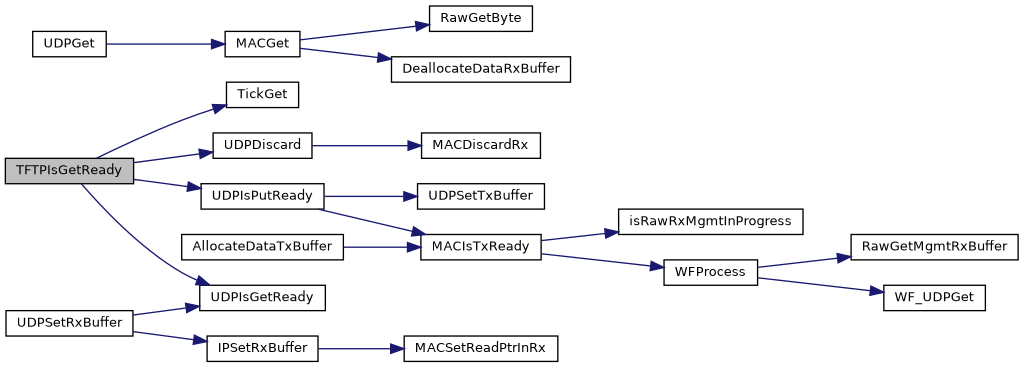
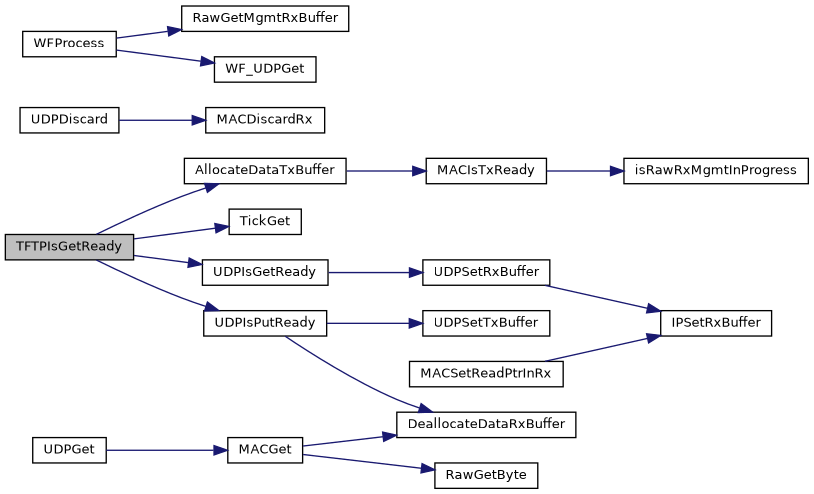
  digraph {
    rankdir=LR
    node [color=black fillcolor=white fontname=Helvetica fontsize=10 shape=record style=filled]
    edge [color=midnightblue fontname=Helvetica fontsize=10 labelfontname=Helvetica labelfontsize=10 style=solid]
    n1 [fillcolor=grey75 fontcolor=black height=0.2 label=TFTPIsGetReady width=0.4]
    n2 [height=0.2 label=TickGet width=0.4]
    n3 [height=0.2 label=UDPIsGetReady width=0.4]
    n4 [height=0.2 label=UDPDiscard width=0.4]
    n5 [height=0.2 label=UDPIsPutReady width=0.4]
    n6 [height=0.2 label=UDPSetRxBuffer width=0.4]
    n7 [height=0.2 label=UDPGet width=0.4]
    n8 [height=0.2 label=MACGet width=0.4]
    n9 [height=0.2 label=MACDiscardRx width=0.4]
    n10 [height=0.2 label=MACIsTxReady width=0.4]
    n11 [height=0.2 label=UDPSetTxBuffer width=0.4]
    n12 [height=0.2 label=IPSetRxBuffer width=0.4]
    n13 [height=0.2 label=MACSetReadPtrInRx width=0.4]
    n14 [height=0.2 label=RawGetByte width=0.4]
    n15 [height=0.2 label=DeallocateDataRxBuffer width=0.4]
    n16 [height=0.2 label=isRawRxMgmtInProgress width=0.4]
    n17 [height=0.2 label=WFProcess width=0.4]
    n18 [height=0.2 label=RawGetMgmtRxBuffer width=0.4]
    n19 [height=0.2 label=WF_UDPGet width=0.4]
    n20 [height=0.2 label=AllocateDataTxBuffer width=0.4]
    n1 -> n2
    n1 -> n3
-   n1 -> n4
+   n1 -> n20
    n1 -> n5
-   n6 -> n3
+   n3 -> n6
    n4 -> n9
-   n5 -> n10
+   n5 -> n15
    n5 -> n11
    n6 -> n12
    n7 -> n8
    n8 -> n14
    n8 -> n15
    n10 -> n16
-   n10 -> n17
-   n12 -> n13
+   n13 -> n12
    n17 -> n18
    n17 -> n19
    n20 -> n10
  }
